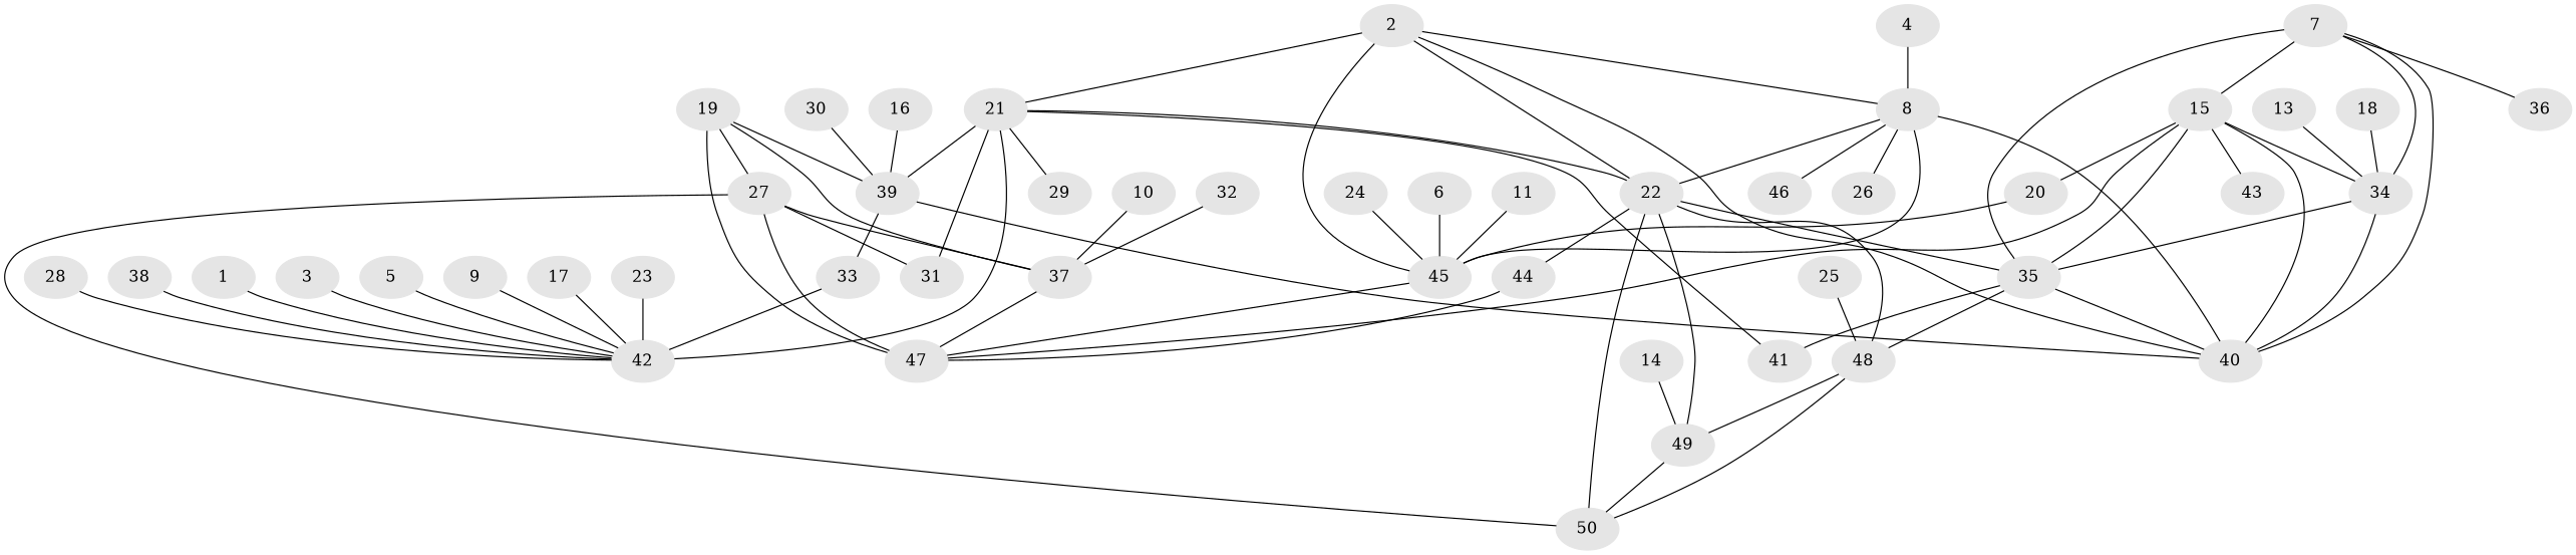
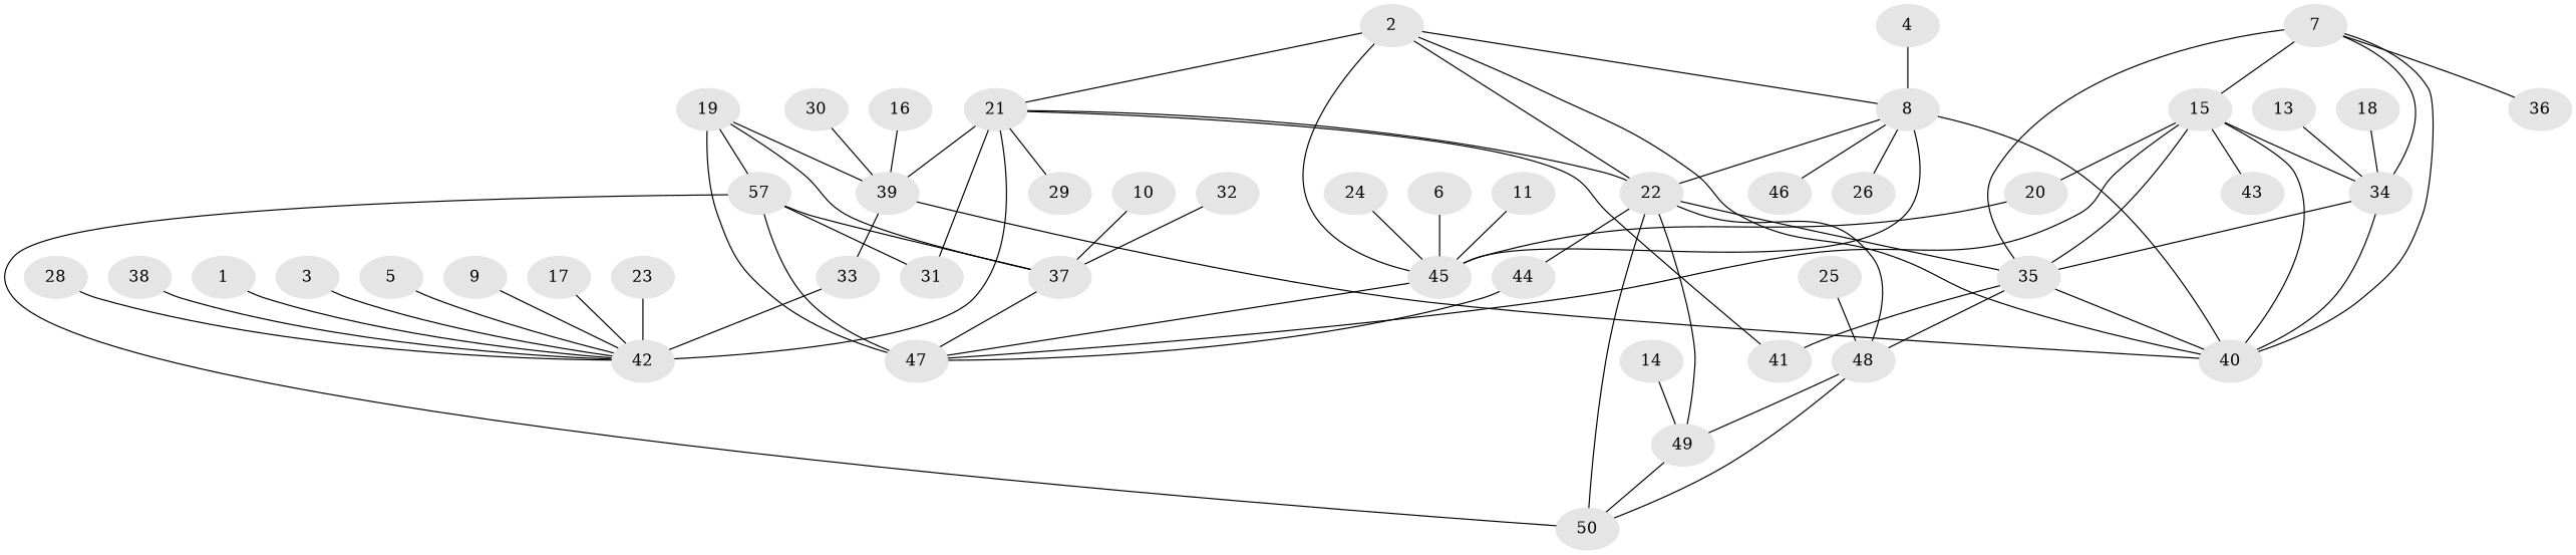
  graph {
    node [color=gray90 style=filled]
    edge [weight=1.0]
    1
    42
    2
    8
    21
    22
    40
    45
    26
    46
    39
    29
    31
    41
    35
    49
    44
    48
    50
    47
    3
    4
    5
    6
    7
    15
    34
    36
    20
    43
    9
    10
    37
    11
    13
    14
    16
    33
    17
    18
    19
-   27
+   27 [label=57]
    23
    24
    25
    28
    30
    32
    38
    1 -- 42
    2 -- 8 [weight=2.0]
    2 -- 21
    2 -- 22
    2 -- 40
    2 -- 45 [weight=3.0]
    8 -- 22
    8 -- 40
    8 -- 45 [weight=6.0]
    8 -- 26
    8 -- 46
    21 -- 42 [weight=6.0]
    21 -- 22 [weight=2.0]
    21 -- 39 [weight=2.0]
    21 -- 29
    21 -- 31
    21 -- 41
    22 -- 35
    22 -- 49 [weight=2.0]
    22 -- 44
    22 -- 48 [weight=2.0]
    22 -- 50 [weight=4.0]
    45 -- 47
    39 -- 40
    39 -- 33 [weight=3.0]
    35 -- 40
    35 -- 41
    35 -- 48
    49 -- 50 [weight=2.0]
    44 -- 47
    48 -- 49
    48 -- 50 [weight=2.0]
    3 -- 42
    4 -- 8
    5 -- 42
    6 -- 45
    7 -- 40
    7 -- 35
    7 -- 15 [weight=2.0]
    7 -- 34
    7 -- 36
    15 -- 40 [weight=2.0]
    15 -- 35 [weight=2.0]
    15 -- 47
    15 -- 34 [weight=2.0]
    15 -- 20
    15 -- 43
    34 -- 40
    34 -- 35
    20 -- 45
    9 -- 42
    10 -- 37
    37 -- 47 [weight=3.0]
    11 -- 45
    13 -- 34
    14 -- 49
    16 -- 39
    33 -- 42
    17 -- 42
    18 -- 34
    19 -- 39
    19 -- 47 [weight=3.0]
    19 -- 37
    19 -- 27
    27 -- 31
    27 -- 50
    27 -- 47 [weight=3.0]
    27 -- 37
    23 -- 42
    24 -- 45
    25 -- 48
    28 -- 42
    30 -- 39
    32 -- 37
    38 -- 42
  }
